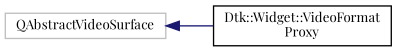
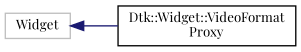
  digraph {
    rankdir=LR
    fontname="Playfair Display"
    node [fillcolor=white fontname="Playfair Display" fontsize=10 shape=record style=filled]
-   n1 [color=grey75 height=0.2 label=QAbstractVideoSurface width=0.4]
+   n1 [color=grey75 height=0.2 label=Widget width=0.4]
    n2 [color=black height=0.2 label="Dtk::Widget::VideoFormat\lProxy" width=0.4]
    n1 -> n2 [color=midnightblue dir=back fontname="Playfair Display" fontsize=10 labelfontname=Helvetica labelfontsize=10 style=solid]
  }
